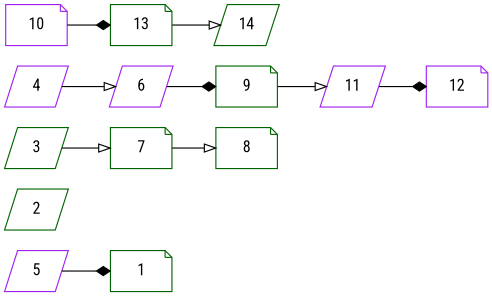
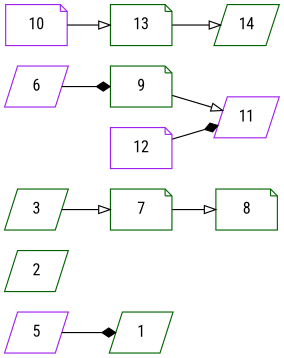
  digraph {
    fontname="Roboto Condensed"
    rankdir=LR
    node [alpha=0.10 color=darkgreen fontname="Roboto Condensed" shape=parallelogram]
    edge [arrowhead=onormal fontname="Roboto Condensed"]
-   1 [expect_size=7544518455358152 shape=note]
+   1 [expect_size=7544518455358152]
    5 [alpha=0.11 color=purple expect_size=188922627664904192]
    2 [alpha=0.06 expect_size=63106313851350]
    3 [alpha=0.15 expect_size=438787878747225]
    7 [alpha=0.20 expect_size=3017624132176052224 shape=note]
    8 [alpha=0.14 expect_size=256737988015292416 shape=note]
-   4 [alpha=0.18 color=purple expect_size=4186611926745715]
    6 [color=purple expect_size=4151564057039572]
    9 [expect_size=29689532492989 shape=note]
    11 [alpha=0.01 color=purple expect_size=1451186479677046784]
    10 [alpha=0.06 color=purple expect_size=18864955132130008 shape=note]
    13 [alpha=0.11 expect_size=2755676989452232 shape=note]
    12 [alpha=0.14 color=purple expect_size=175955661080375 shape=note]
    14 [alpha=0.02 expect_size=1016332638074725]
    5 -> 1 [arrowhead=diamond]
    3 -> 7
    7 -> 8
-   4 -> 6
    6 -> 9 [arrowhead=diamond]
    9 -> 11
-   11 -> 12 [arrowhead=diamond]
-   10 -> 13 [arrowhead=diamond]
+   12 -> 11 [arrowhead=diamond]
+   10 -> 13
    13 -> 14
  }
